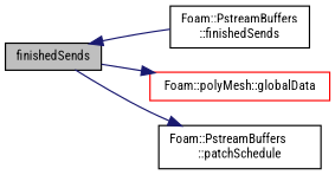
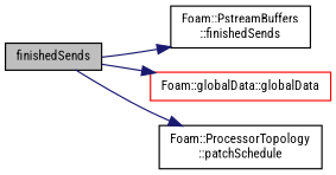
  digraph {
    fontname="Roboto Condensed"
    rankdir=LR
    node [color=black fontname="Roboto Condensed" fontsize=10 shape=record]
    edge [color=midnightblue fontname="Roboto Condensed" fontsize=10 labelfontname=Helvetica labelfontsize=10 style=solid]
    n1 [fillcolor=grey75 fontcolor=black height=0.2 label=finishedSends style=filled width=0.4]
    n2 [height=0.2 label="Foam::PstreamBuffers\l::finishedSends" width=0.4]
-   n3 [color=red height=0.2 label="Foam::polyMesh::globalData" width=0.4]
-   n4 [height=0.2 label="Foam::PstreamBuffers\l::patchSchedule" width=0.4]
-   n2 -> n1
+   n3 [color=red height=0.2 label="Foam::globalData::globalData" width=0.4]
+   n4 [height=0.2 label="Foam::ProcessorTopology\l::patchSchedule" width=0.4]
+   n1 -> n2
    n1 -> n3
    n1 -> n4
  }
